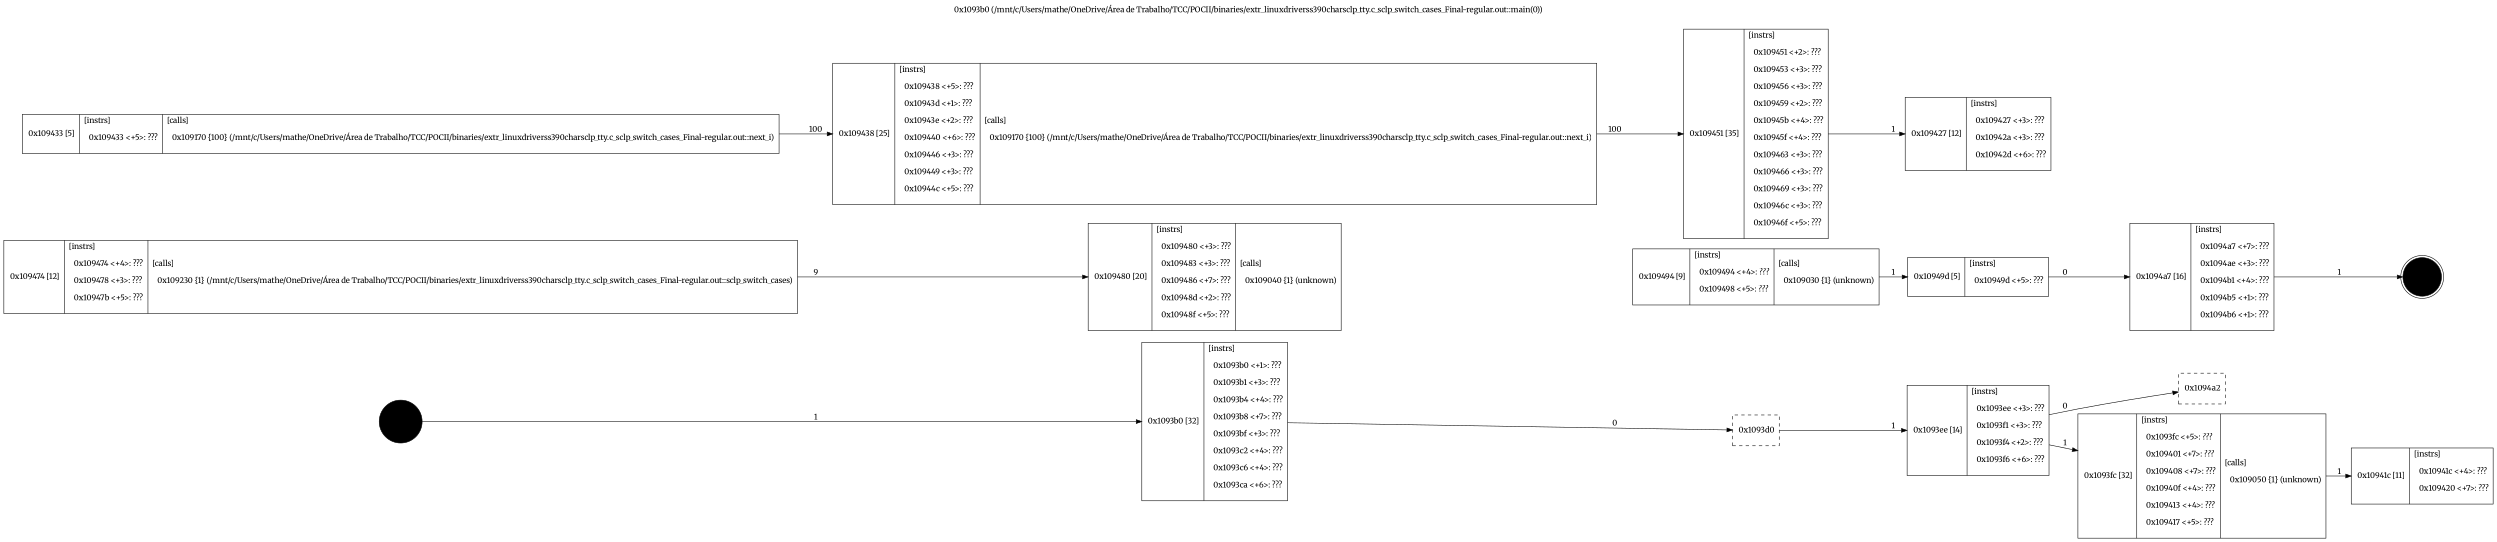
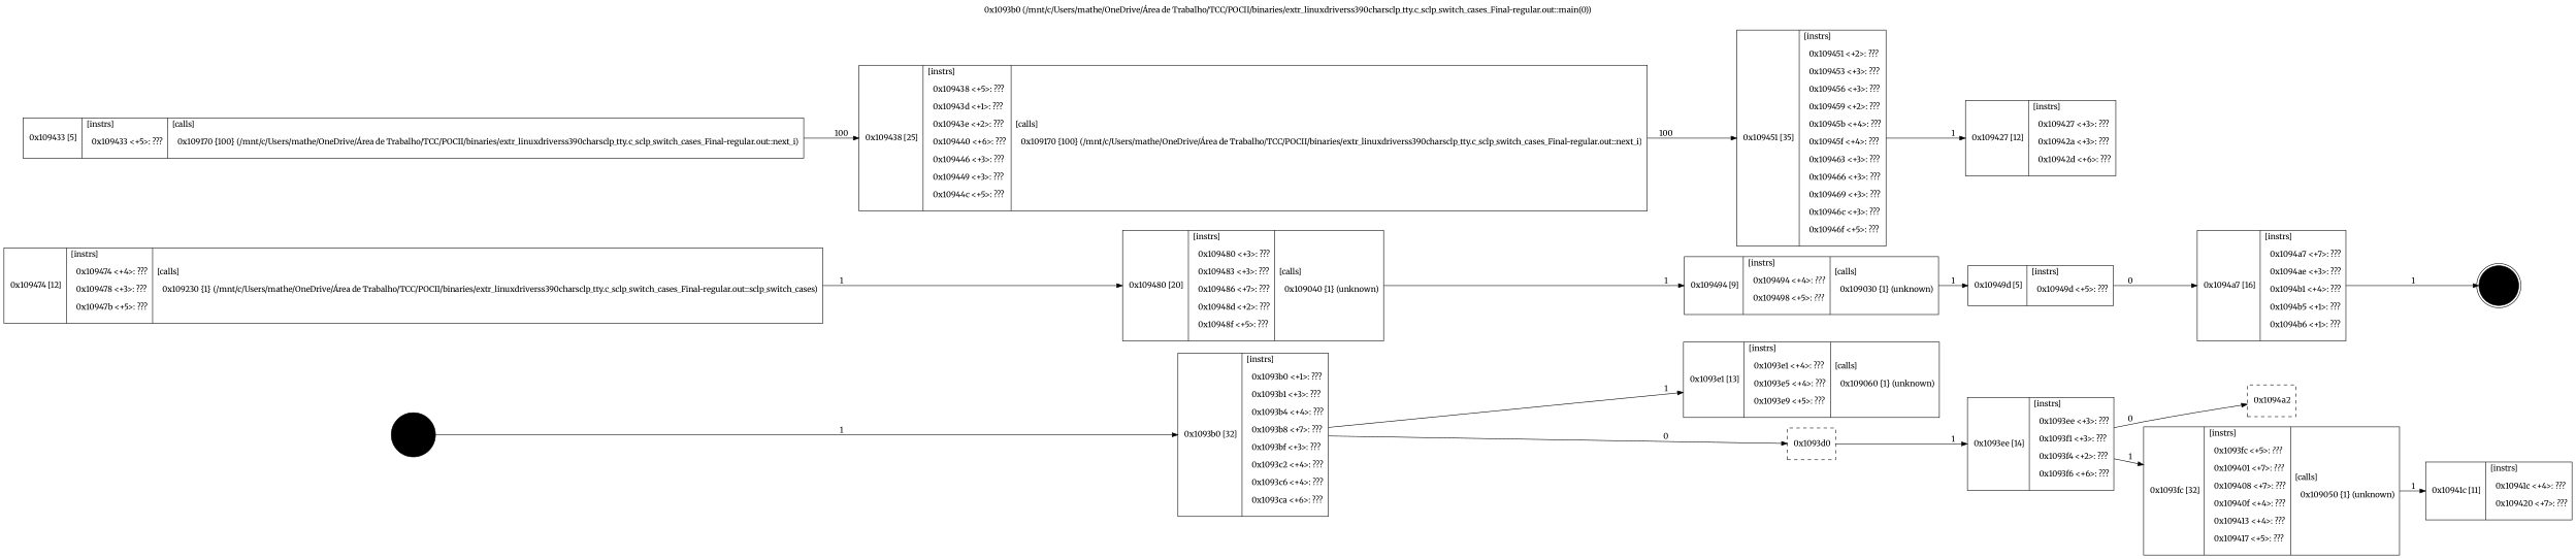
  digraph {
    fontname=Merriweather
    label="0x1093b0 (/mnt/c/Users/mathe/OneDrive/Área de Trabalho/TCC/POCII/binaries/extr_linuxdriverss390charsclp_tty.c_sclp_switch_cases_Final-regular.out::main(0))"
    labelloc=t
    rankdir=LR
    node [fontname=Merriweather shape=record]
    edge [fontname=Merriweather]
    Entry [fillcolor=black height=0.3 shape=circle style=filled width=0.3]
    n2 [label="{\n     0x1093b0 [32]\l\n     | [instrs]\l\n     &nbsp;&nbsp;0x1093b0 \<+1\>: ???\l\n     &nbsp;&nbsp;0x1093b1 \<+3\>: ???\l\n     &nbsp;&nbsp;0x1093b4 \<+4\>: ???\l\n     &nbsp;&nbsp;0x1093b8 \<+7\>: ???\l\n     &nbsp;&nbsp;0x1093bf \<+3\>: ???\l\n     &nbsp;&nbsp;0x1093c2 \<+4\>: ???\l\n     &nbsp;&nbsp;0x1093c6 \<+4\>: ???\l\n     &nbsp;&nbsp;0x1093ca \<+6\>: ???\l\n  }"]
+   n3 [label="{\n     0x1093e1 [13]\l\n     | [instrs]\l\n     &nbsp;&nbsp;0x1093e1 \<+4\>: ???\l\n     &nbsp;&nbsp;0x1093e5 \<+4\>: ???\l\n     &nbsp;&nbsp;0x1093e9 \<+5\>: ???\l\n     | [calls]\l\n     &nbsp;&nbsp;0x109060 \{1\} (unknown)\l\n  }"]
    n4 [label="{\n     0x1093d0\l\n  }" style=dashed]
    n5 [label="{\n     0x1093ee [14]\l\n     | [instrs]\l\n     &nbsp;&nbsp;0x1093ee \<+3\>: ???\l\n     &nbsp;&nbsp;0x1093f1 \<+3\>: ???\l\n     &nbsp;&nbsp;0x1093f4 \<+2\>: ???\l\n     &nbsp;&nbsp;0x1093f6 \<+6\>: ???\l\n  }"]
    n6 [label="{\n     0x1094a2\l\n  }" style=dashed]
    n7 [label="{\n     0x1093fc [32]\l\n     | [instrs]\l\n     &nbsp;&nbsp;0x1093fc \<+5\>: ???\l\n     &nbsp;&nbsp;0x109401 \<+7\>: ???\l\n     &nbsp;&nbsp;0x109408 \<+7\>: ???\l\n     &nbsp;&nbsp;0x10940f \<+4\>: ???\l\n     &nbsp;&nbsp;0x109413 \<+4\>: ???\l\n     &nbsp;&nbsp;0x109417 \<+5\>: ???\l\n     | [calls]\l\n     &nbsp;&nbsp;0x109050 \{1\} (unknown)\l\n  }"]
    n8 [label="{\n     0x10941c [11]\l\n     | [instrs]\l\n     &nbsp;&nbsp;0x10941c \<+4\>: ???\l\n     &nbsp;&nbsp;0x109420 \<+7\>: ???\l\n  }"]
    Exit [fillcolor=black height=0.3 peripheries=2 shape=circle style=filled width=0.3]
    n10 [label="{\n     0x109427 [12]\l\n     | [instrs]\l\n     &nbsp;&nbsp;0x109427 \<+3\>: ???\l\n     &nbsp;&nbsp;0x10942a \<+3\>: ???\l\n     &nbsp;&nbsp;0x10942d \<+6\>: ???\l\n  }"]
    n11 [label="{\n     0x109474 [12]\l\n     | [instrs]\l\n     &nbsp;&nbsp;0x109474 \<+4\>: ???\l\n     &nbsp;&nbsp;0x109478 \<+3\>: ???\l\n     &nbsp;&nbsp;0x10947b \<+5\>: ???\l\n     | [calls]\l\n     &nbsp;&nbsp;0x109230 \{1\} (/mnt/c/Users/mathe/OneDrive/Área de Trabalho/TCC/POCII/binaries/extr_linuxdriverss390charsclp_tty.c_sclp_switch_cases_Final-regular.out::sclp_switch_cases)\l\n  }"]
    n12 [label="{\n     0x109480 [20]\l\n     | [instrs]\l\n     &nbsp;&nbsp;0x109480 \<+3\>: ???\l\n     &nbsp;&nbsp;0x109483 \<+3\>: ???\l\n     &nbsp;&nbsp;0x109486 \<+7\>: ???\l\n     &nbsp;&nbsp;0x10948d \<+2\>: ???\l\n     &nbsp;&nbsp;0x10948f \<+5\>: ???\l\n     | [calls]\l\n     &nbsp;&nbsp;0x109040 \{1\} (unknown)\l\n  }"]
    n13 [label="{\n     0x109433 [5]\l\n     | [instrs]\l\n     &nbsp;&nbsp;0x109433 \<+5\>: ???\l\n     | [calls]\l\n     &nbsp;&nbsp;0x109170 \{100\} (/mnt/c/Users/mathe/OneDrive/Área de Trabalho/TCC/POCII/binaries/extr_linuxdriverss390charsclp_tty.c_sclp_switch_cases_Final-regular.out::next_i)\l\n  }"]
    n14 [label="{\n     0x109438 [25]\l\n     | [instrs]\l\n     &nbsp;&nbsp;0x109438 \<+5\>: ???\l\n     &nbsp;&nbsp;0x10943d \<+1\>: ???\l\n     &nbsp;&nbsp;0x10943e \<+2\>: ???\l\n     &nbsp;&nbsp;0x109440 \<+6\>: ???\l\n     &nbsp;&nbsp;0x109446 \<+3\>: ???\l\n     &nbsp;&nbsp;0x109449 \<+3\>: ???\l\n     &nbsp;&nbsp;0x10944c \<+5\>: ???\l\n     | [calls]\l\n     &nbsp;&nbsp;0x109170 \{100\} (/mnt/c/Users/mathe/OneDrive/Área de Trabalho/TCC/POCII/binaries/extr_linuxdriverss390charsclp_tty.c_sclp_switch_cases_Final-regular.out::next_i)\l\n  }"]
    n15 [label="{\n     0x109494 [9]\l\n     | [instrs]\l\n     &nbsp;&nbsp;0x109494 \<+4\>: ???\l\n     &nbsp;&nbsp;0x109498 \<+5\>: ???\l\n     | [calls]\l\n     &nbsp;&nbsp;0x109030 \{1\} (unknown)\l\n  }"]
    n16 [label="{\n     0x109451 [35]\l\n     | [instrs]\l\n     &nbsp;&nbsp;0x109451 \<+2\>: ???\l\n     &nbsp;&nbsp;0x109453 \<+3\>: ???\l\n     &nbsp;&nbsp;0x109456 \<+3\>: ???\l\n     &nbsp;&nbsp;0x109459 \<+2\>: ???\l\n     &nbsp;&nbsp;0x10945b \<+4\>: ???\l\n     &nbsp;&nbsp;0x10945f \<+4\>: ???\l\n     &nbsp;&nbsp;0x109463 \<+3\>: ???\l\n     &nbsp;&nbsp;0x109466 \<+3\>: ???\l\n     &nbsp;&nbsp;0x109469 \<+3\>: ???\l\n     &nbsp;&nbsp;0x10946c \<+3\>: ???\l\n     &nbsp;&nbsp;0x10946f \<+5\>: ???\l\n  }"]
    n17 [label="{\n     0x10949d [5]\l\n     | [instrs]\l\n     &nbsp;&nbsp;0x10949d \<+5\>: ???\l\n  }"]
    n18 [label="{\n     0x1094a7 [16]\l\n     | [instrs]\l\n     &nbsp;&nbsp;0x1094a7 \<+7\>: ???\l\n     &nbsp;&nbsp;0x1094ae \<+3\>: ???\l\n     &nbsp;&nbsp;0x1094b1 \<+4\>: ???\l\n     &nbsp;&nbsp;0x1094b5 \<+1\>: ???\l\n     &nbsp;&nbsp;0x1094b6 \<+1\>: ???\l\n  }"]
    Entry -> n2 [label=" 1"]
+   n2 -> n3 [label=" 1"]
    n2 -> n4 [label=" 0"]
    n4 -> n5 [label=" 1"]
    n5 -> n6 [label=" 0"]
    n5 -> n7 [label=" 1"]
    n7 -> n8 [label=" 1"]
-   n11 -> n12 [label=" 9"]
+   n11 -> n12 [label=" 1"]
+   n12 -> n15 [label=" 1"]
    n13 -> n14 [label=" 100"]
    n14 -> n16 [label=" 100"]
    n15 -> n17 [label=" 1"]
    n16 -> n10 [label=" 1"]
    n17 -> n18 [label=" 0"]
    n18 -> Exit [label=" 1"]
  }
